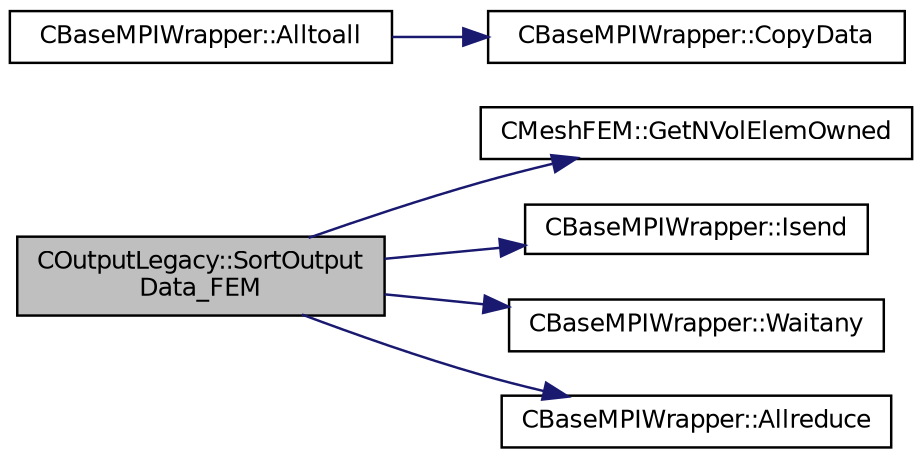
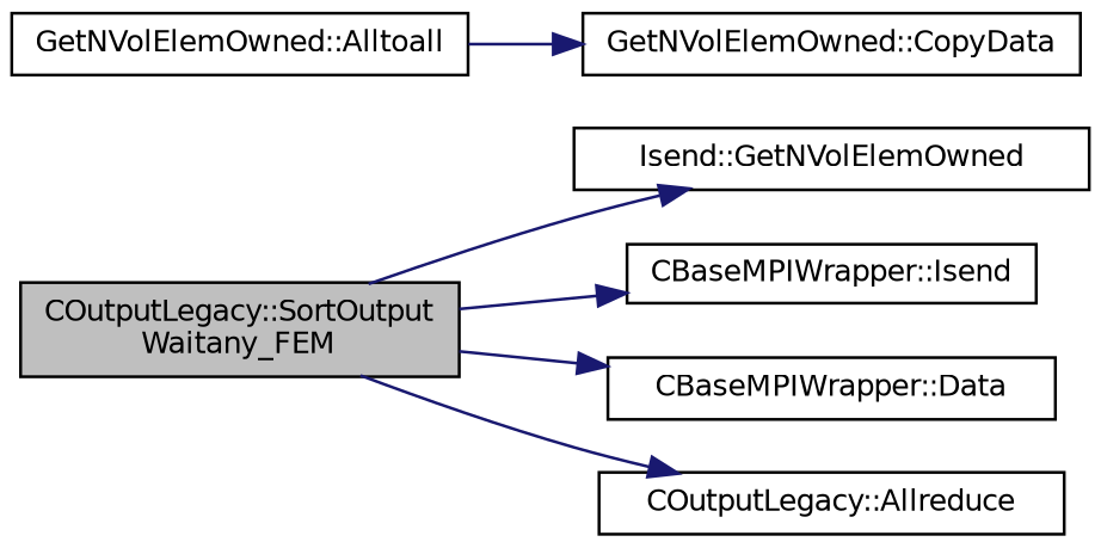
  digraph {
    rankdir=LR
    node [color=black fillcolor=white fontname=Helvetica fontsize=10 shape=record style=filled]
    edge [color=midnightblue fontname=Helvetica fontsize=10 labelfontname=Helvetica labelfontsize=10 style=solid]
-   n1 [fillcolor=grey75 fontcolor=black height=0.2 label="COutputLegacy::SortOutput\lData_FEM" width=0.4]
-   n2 [height=0.2 label="CMeshFEM::GetNVolElemOwned" width=0.4]
+   n1 [fillcolor=grey75 fontcolor=black height=0.2 label="COutputLegacy::SortOutput\lWaitany_FEM" width=0.4]
+   n2 [height=0.2 label="Isend::GetNVolElemOwned" width=0.4]
    n3 [height=0.2 label="CBaseMPIWrapper::Isend" width=0.4]
-   n4 [height=0.2 label="CBaseMPIWrapper::Waitany" width=0.4]
-   n5 [height=0.2 label="CBaseMPIWrapper::Allreduce" width=0.4]
-   n6 [height=0.2 label="CBaseMPIWrapper::Alltoall" width=0.4]
-   n7 [height=0.2 label="CBaseMPIWrapper::CopyData" width=0.4]
+   n4 [height=0.2 label="CBaseMPIWrapper::Data" width=0.4]
+   n5 [height=0.2 label="COutputLegacy::Allreduce" width=0.4]
+   n6 [height=0.2 label="GetNVolElemOwned::Alltoall" width=0.4]
+   n7 [height=0.2 label="GetNVolElemOwned::CopyData" width=0.4]
    n1 -> n2
    n1 -> n3
    n1 -> n4
    n1 -> n5
    n6 -> n7
  }
